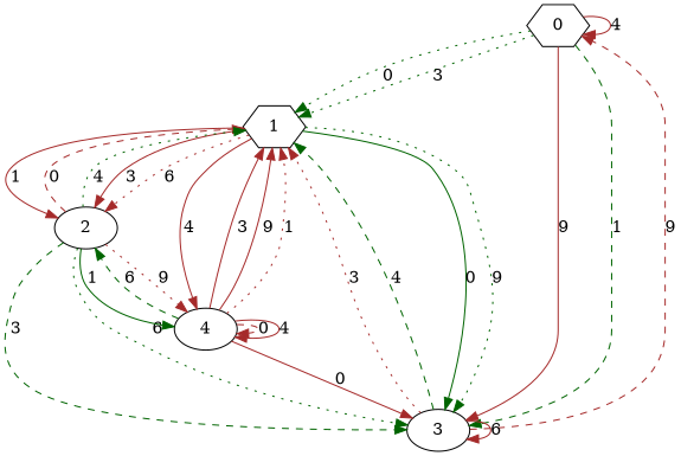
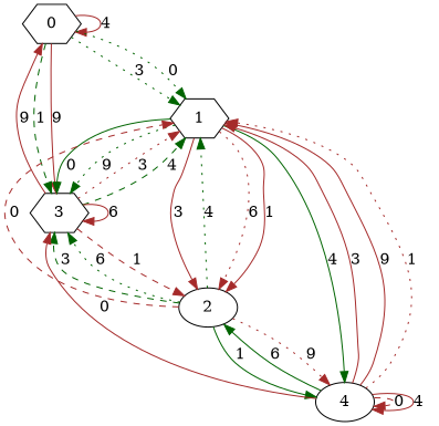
  digraph {
    node [shape=ellipse]
    edge [color=brown style=solid]
    n1 [label=0 shape=hexagon]
    n2 [label=1 shape=hexagon]
-   n3 [label=3]
+   n3 [label=3 shape=hexagon]
    n4 [label=2]
    n5 [label=4]
    n1 -> n1 [label=4]
    n1 -> n2 [color=darkgreen label=3 style=dotted]
    n1 -> n2 [color=darkgreen label=0 style=dotted]
    n1 -> n3 [label=9]
    n1 -> n3 [color=darkgreen label=1 style=dashed]
    n2 -> n3 [color=darkgreen label=0]
    n2 -> n3 [color=darkgreen label=9 style=dotted]
    n2 -> n4 [label=3]
    n2 -> n4 [label=6 style=dotted]
    n2 -> n4 [label=1]
-   n2 -> n5 [label=4]
-   n3 -> n1 [label=9 style=dashed]
+   n2 -> n5 [color=darkgreen label=4]
+   n3 -> n1 [label=9]
    n3 -> n2 [label=3 style=dotted]
    n3 -> n2 [color=darkgreen label=4 style=dashed]
    n3 -> n3 [label=6]
+   n3 -> n4 [label=1 style=dashed]
    n4 -> n2 [label=0 style=dashed]
    n4 -> n2 [color=darkgreen label=4 style=dotted]
    n4 -> n3 [color=darkgreen label=3 style=dashed]
    n4 -> n3 [color=darkgreen label=6 style=dotted]
    n4 -> n5 [label=9 style=dotted]
    n4 -> n5 [color=darkgreen label=1]
    n5 -> n2 [label=3]
    n5 -> n2 [label=9]
    n5 -> n2 [label=1 style=dotted]
    n5 -> n3 [label=0]
-   n5 -> n4 [color=darkgreen label=6 style=dashed]
+   n5 -> n4 [color=darkgreen label=6]
    n5 -> n5 [label=0 style=dashed]
    n5 -> n5 [label=4]
  }
